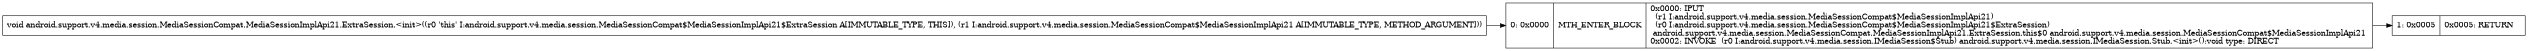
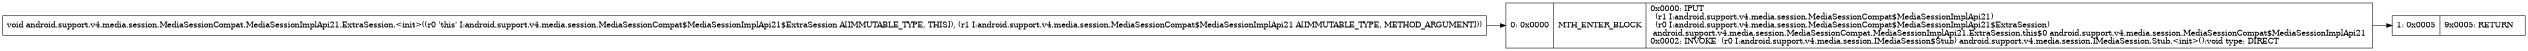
  digraph {
    rankdir=LR
    node [shape=record]
    n1 [label="{0\:\ 0x0000|MTH_ENTER_BLOCK\l|0x0000: IPUT  \l  (r1 I:android.support.v4.media.session.MediaSessionCompat$MediaSessionImplApi21)\l  (r0 I:android.support.v4.media.session.MediaSessionCompat$MediaSessionImplApi21$ExtraSession)\l android.support.v4.media.session.MediaSessionCompat.MediaSessionImplApi21.ExtraSession.this$0 android.support.v4.media.session.MediaSessionCompat$MediaSessionImplApi21 \l0x0002: INVOKE  (r0 I:android.support.v4.media.session.IMediaSession$Stub) android.support.v4.media.session.IMediaSession.Stub.\<init\>():void type: DIRECT \l}"]
-   n2 [label="{1\:\ 0x0005|0x0005: RETURN   \l}"]
+   n2 [label="{1\:\ 0x0005|9x0005: RETURN   \l}"]
    n3 [label="{void android.support.v4.media.session.MediaSessionCompat.MediaSessionImplApi21.ExtraSession.\<init\>((r0 'this' I:android.support.v4.media.session.MediaSessionCompat$MediaSessionImplApi21$ExtraSession A[IMMUTABLE_TYPE, THIS]), (r1 I:android.support.v4.media.session.MediaSessionCompat$MediaSessionImplApi21 A[IMMUTABLE_TYPE, METHOD_ARGUMENT])) }"]
    n1 -> n2
    n3 -> n1
  }
